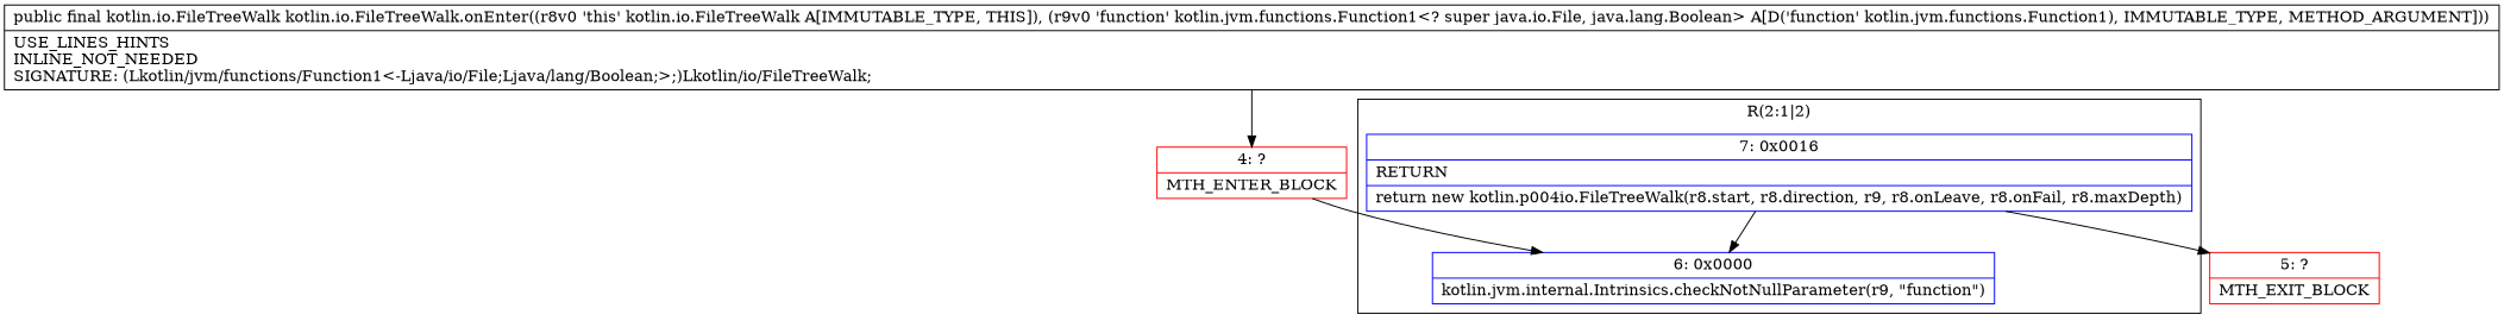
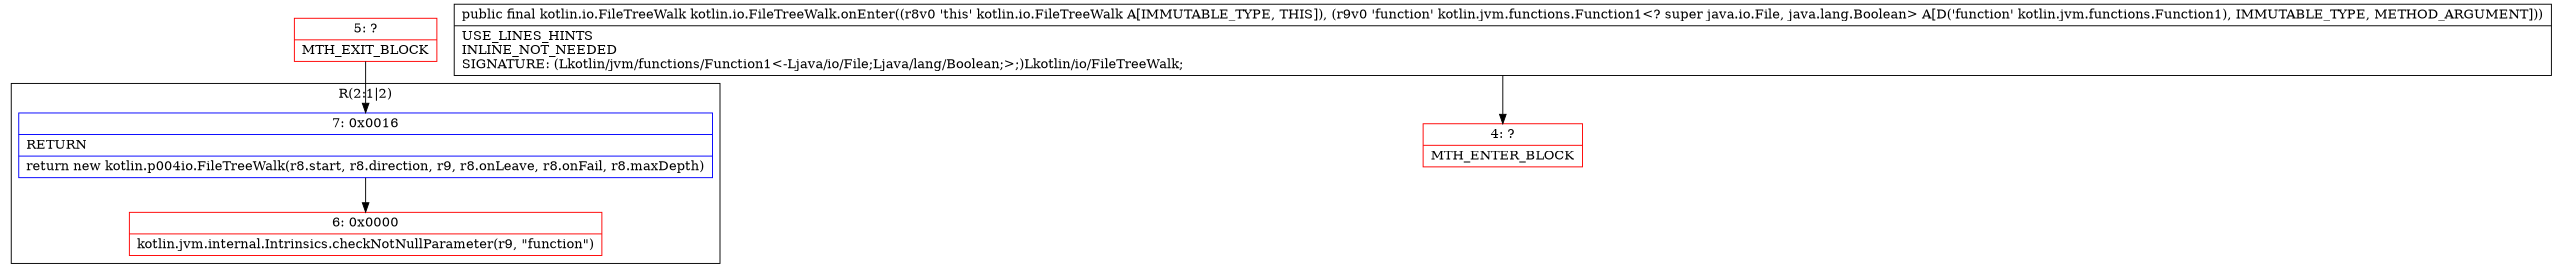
  digraph {
    node [color=blue shape=record]
-   n1 [label="{6\:\ 0x0000|kotlin.jvm.internal.Intrinsics.checkNotNullParameter(r9, \"function\")\l}"]
+   n1 [color=red label="{6\:\ 0x0000|kotlin.jvm.internal.Intrinsics.checkNotNullParameter(r9, \"function\")\l}"]
    n2 [label="{7\:\ 0x0016|RETURN\l|return new kotlin.p004io.FileTreeWalk(r8.start, r8.direction, r9, r8.onLeave, r8.onFail, r8.maxDepth)\l}"]
    n3 [color=red label="{5\:\ ?|MTH_EXIT_BLOCK\l}"]
    n4 [color=red label="{4\:\ ?|MTH_ENTER_BLOCK\l}"]
    n5 [label="{public final kotlin.io.FileTreeWalk kotlin.io.FileTreeWalk.onEnter((r8v0 'this' kotlin.io.FileTreeWalk A[IMMUTABLE_TYPE, THIS]), (r9v0 'function' kotlin.jvm.functions.Function1\<? super java.io.File, java.lang.Boolean\> A[D('function' kotlin.jvm.functions.Function1), IMMUTABLE_TYPE, METHOD_ARGUMENT]))  | USE_LINES_HINTS\lINLINE_NOT_NEEDED\lSIGNATURE: (Lkotlin\/jvm\/functions\/Function1\<\-Ljava\/io\/File;Ljava\/lang\/Boolean;\>;)Lkotlin\/io\/FileTreeWalk;\l}" color=""]
    subgraph cluster_1 {
      label="R(2:1|2)"
      n1
      n2
    }
    n2 -> n1
-   n2 -> n3
-   n4 -> n1
+   n3 -> n2
    n5 -> n4
  }
